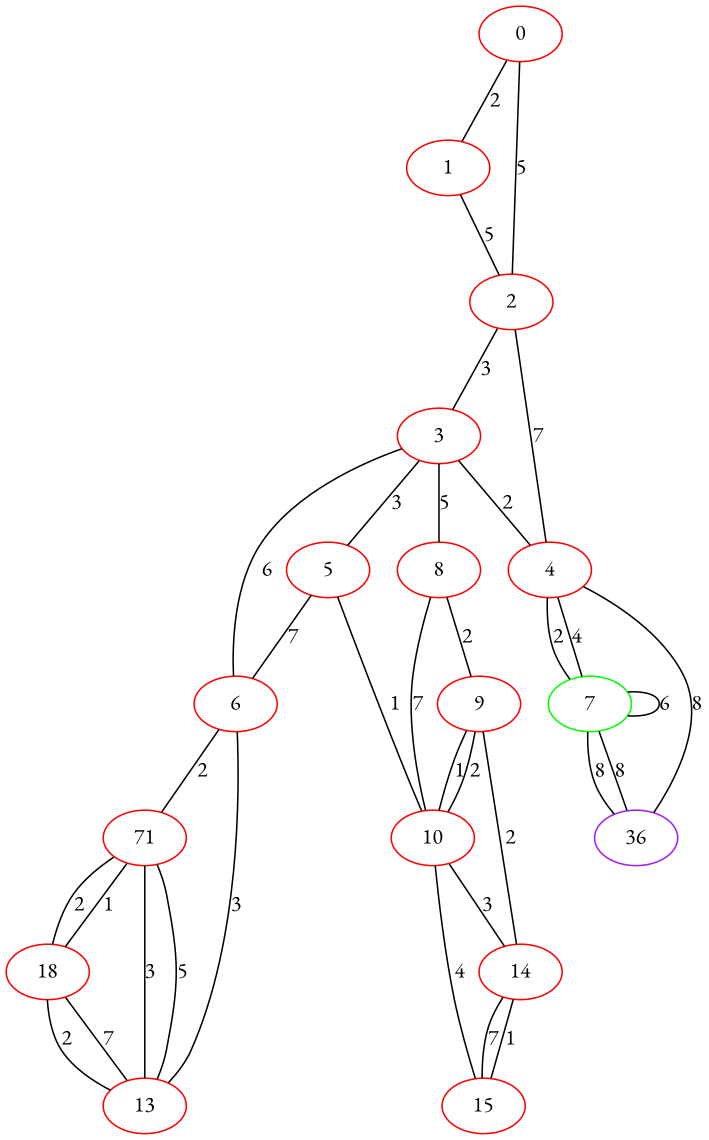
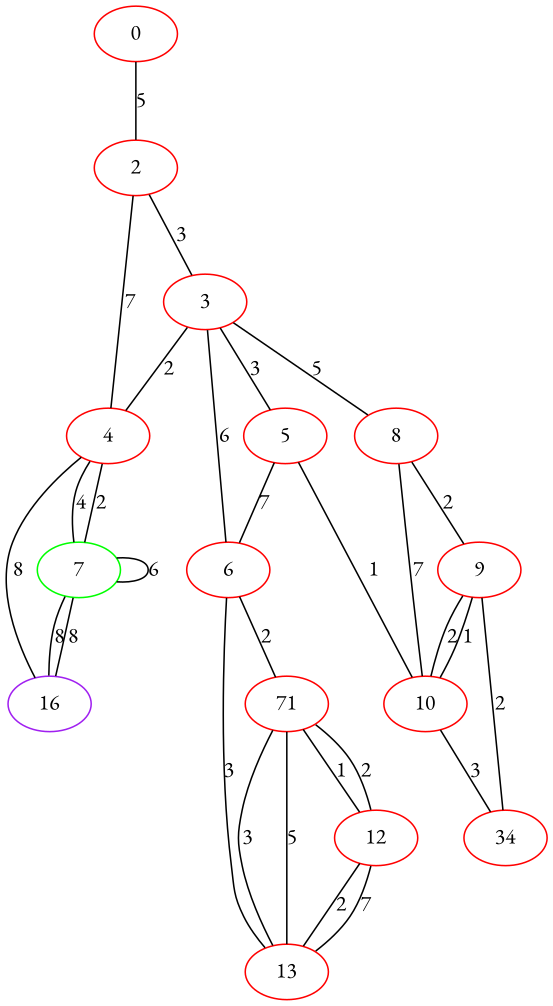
  graph {
    fontname="EB Garamond"
    node [color=red fontname="EB Garamond" weight=1]
    edge [fontname="EB Garamond"]
    0
-   1
    2
    3
    4
    5
    6
    8
    7 [color=green weight=2]
-   16 [color=purple weight=4 label=36]
+   16 [color=purple weight=4]
    10
    n12 [label=71]
    13
    9
-   14
-   15
-   12 [label=18]
-   0 -- 1 [label=2]
+   14 [label=34]
+   12
    0 -- 2 [label=5]
-   1 -- 2 [label=5]
    2 -- 3 [label=3]
    2 -- 4 [label=7]
    3 -- 4 [label=2]
    3 -- 5 [label=3]
    3 -- 6 [label=6]
    3 -- 8 [label=5]
    4 -- 7 [label=4]
    4 -- 7 [label=2]
    4 -- 16 [label=8]
    5 -- 6 [label=7]
    5 -- 10 [label=1]
    6 -- n12 [label=2]
    6 -- 13 [label=3]
    8 -- 10 [label=7]
    8 -- 9 [label=2]
    7 -- 7 [label=6]
    7 -- 16 [label=8]
    7 -- 16 [label=8]
    10 -- 14 [label=3]
-   10 -- 15 [label=4]
    n12 -- 13 [label=3]
    n12 -- 13 [label=5]
    n12 -- 12 [label=1]
    n12 -- 12 [label=2]
    9 -- 10 [label=2]
    9 -- 10 [label=1]
    9 -- 14 [label=2]
-   14 -- 15 [label=7]
-   14 -- 15 [label=1]
    12 -- 13 [label=2]
    12 -- 13 [label=7]
  }
